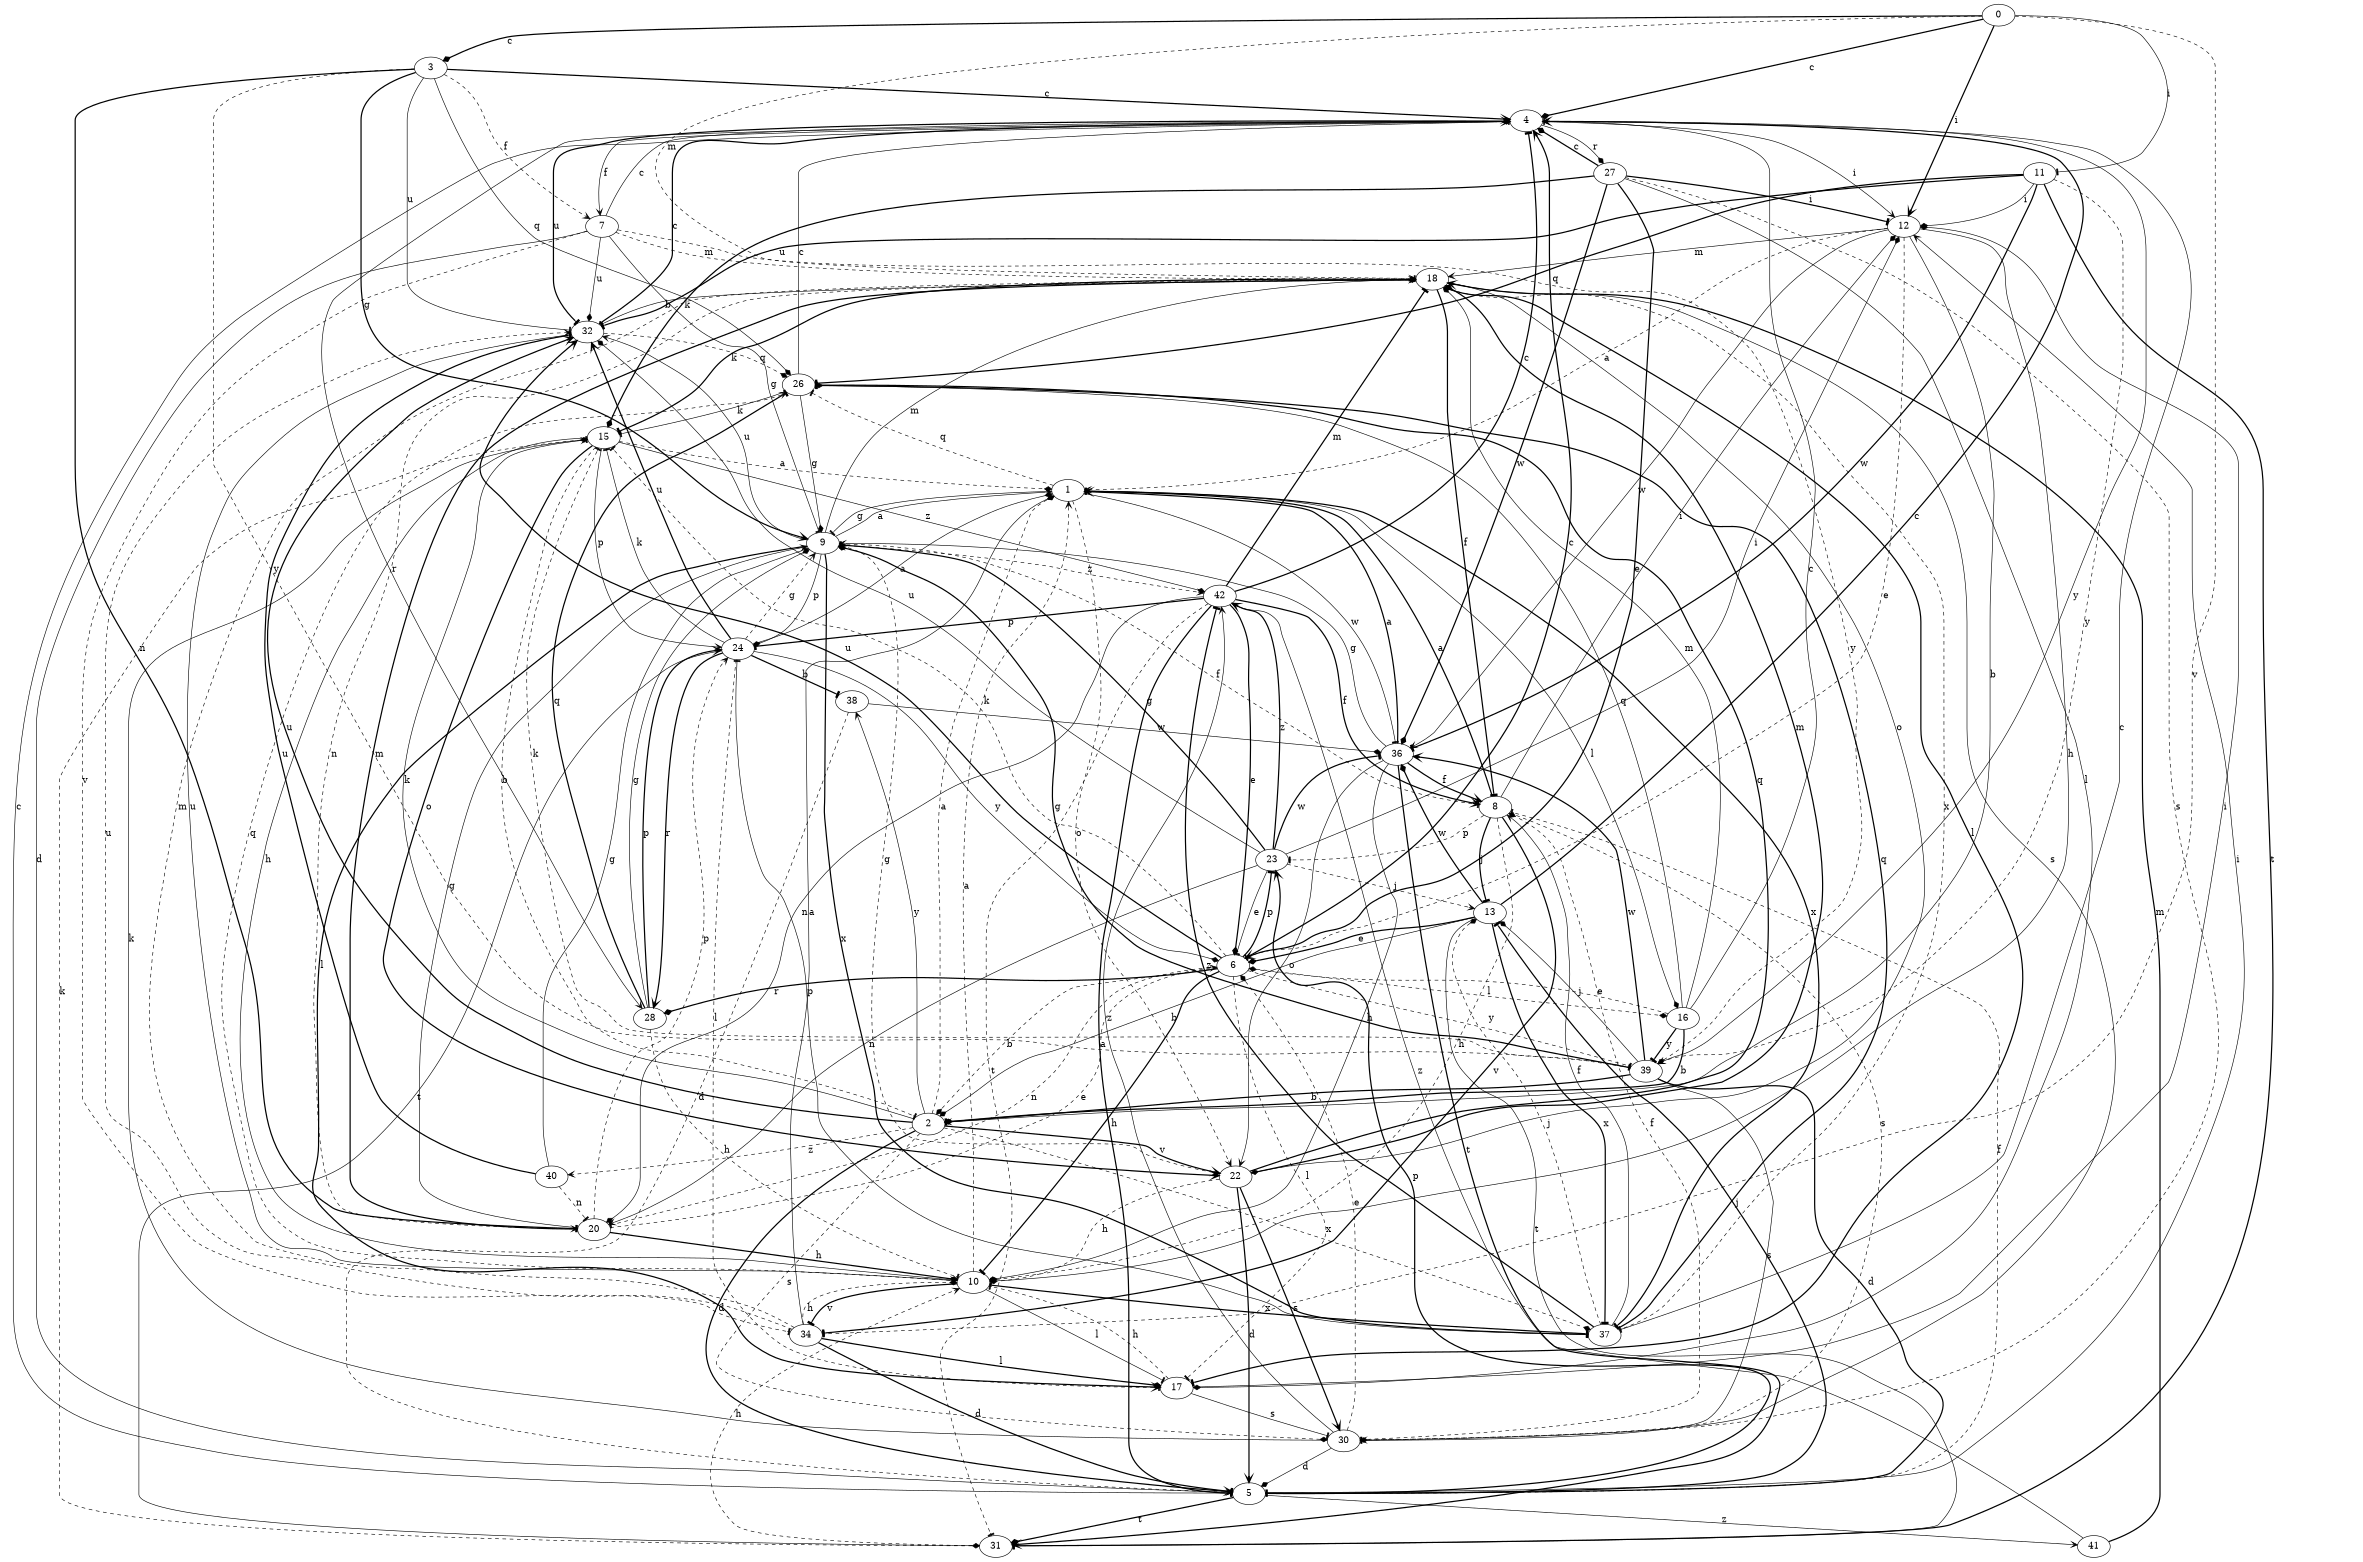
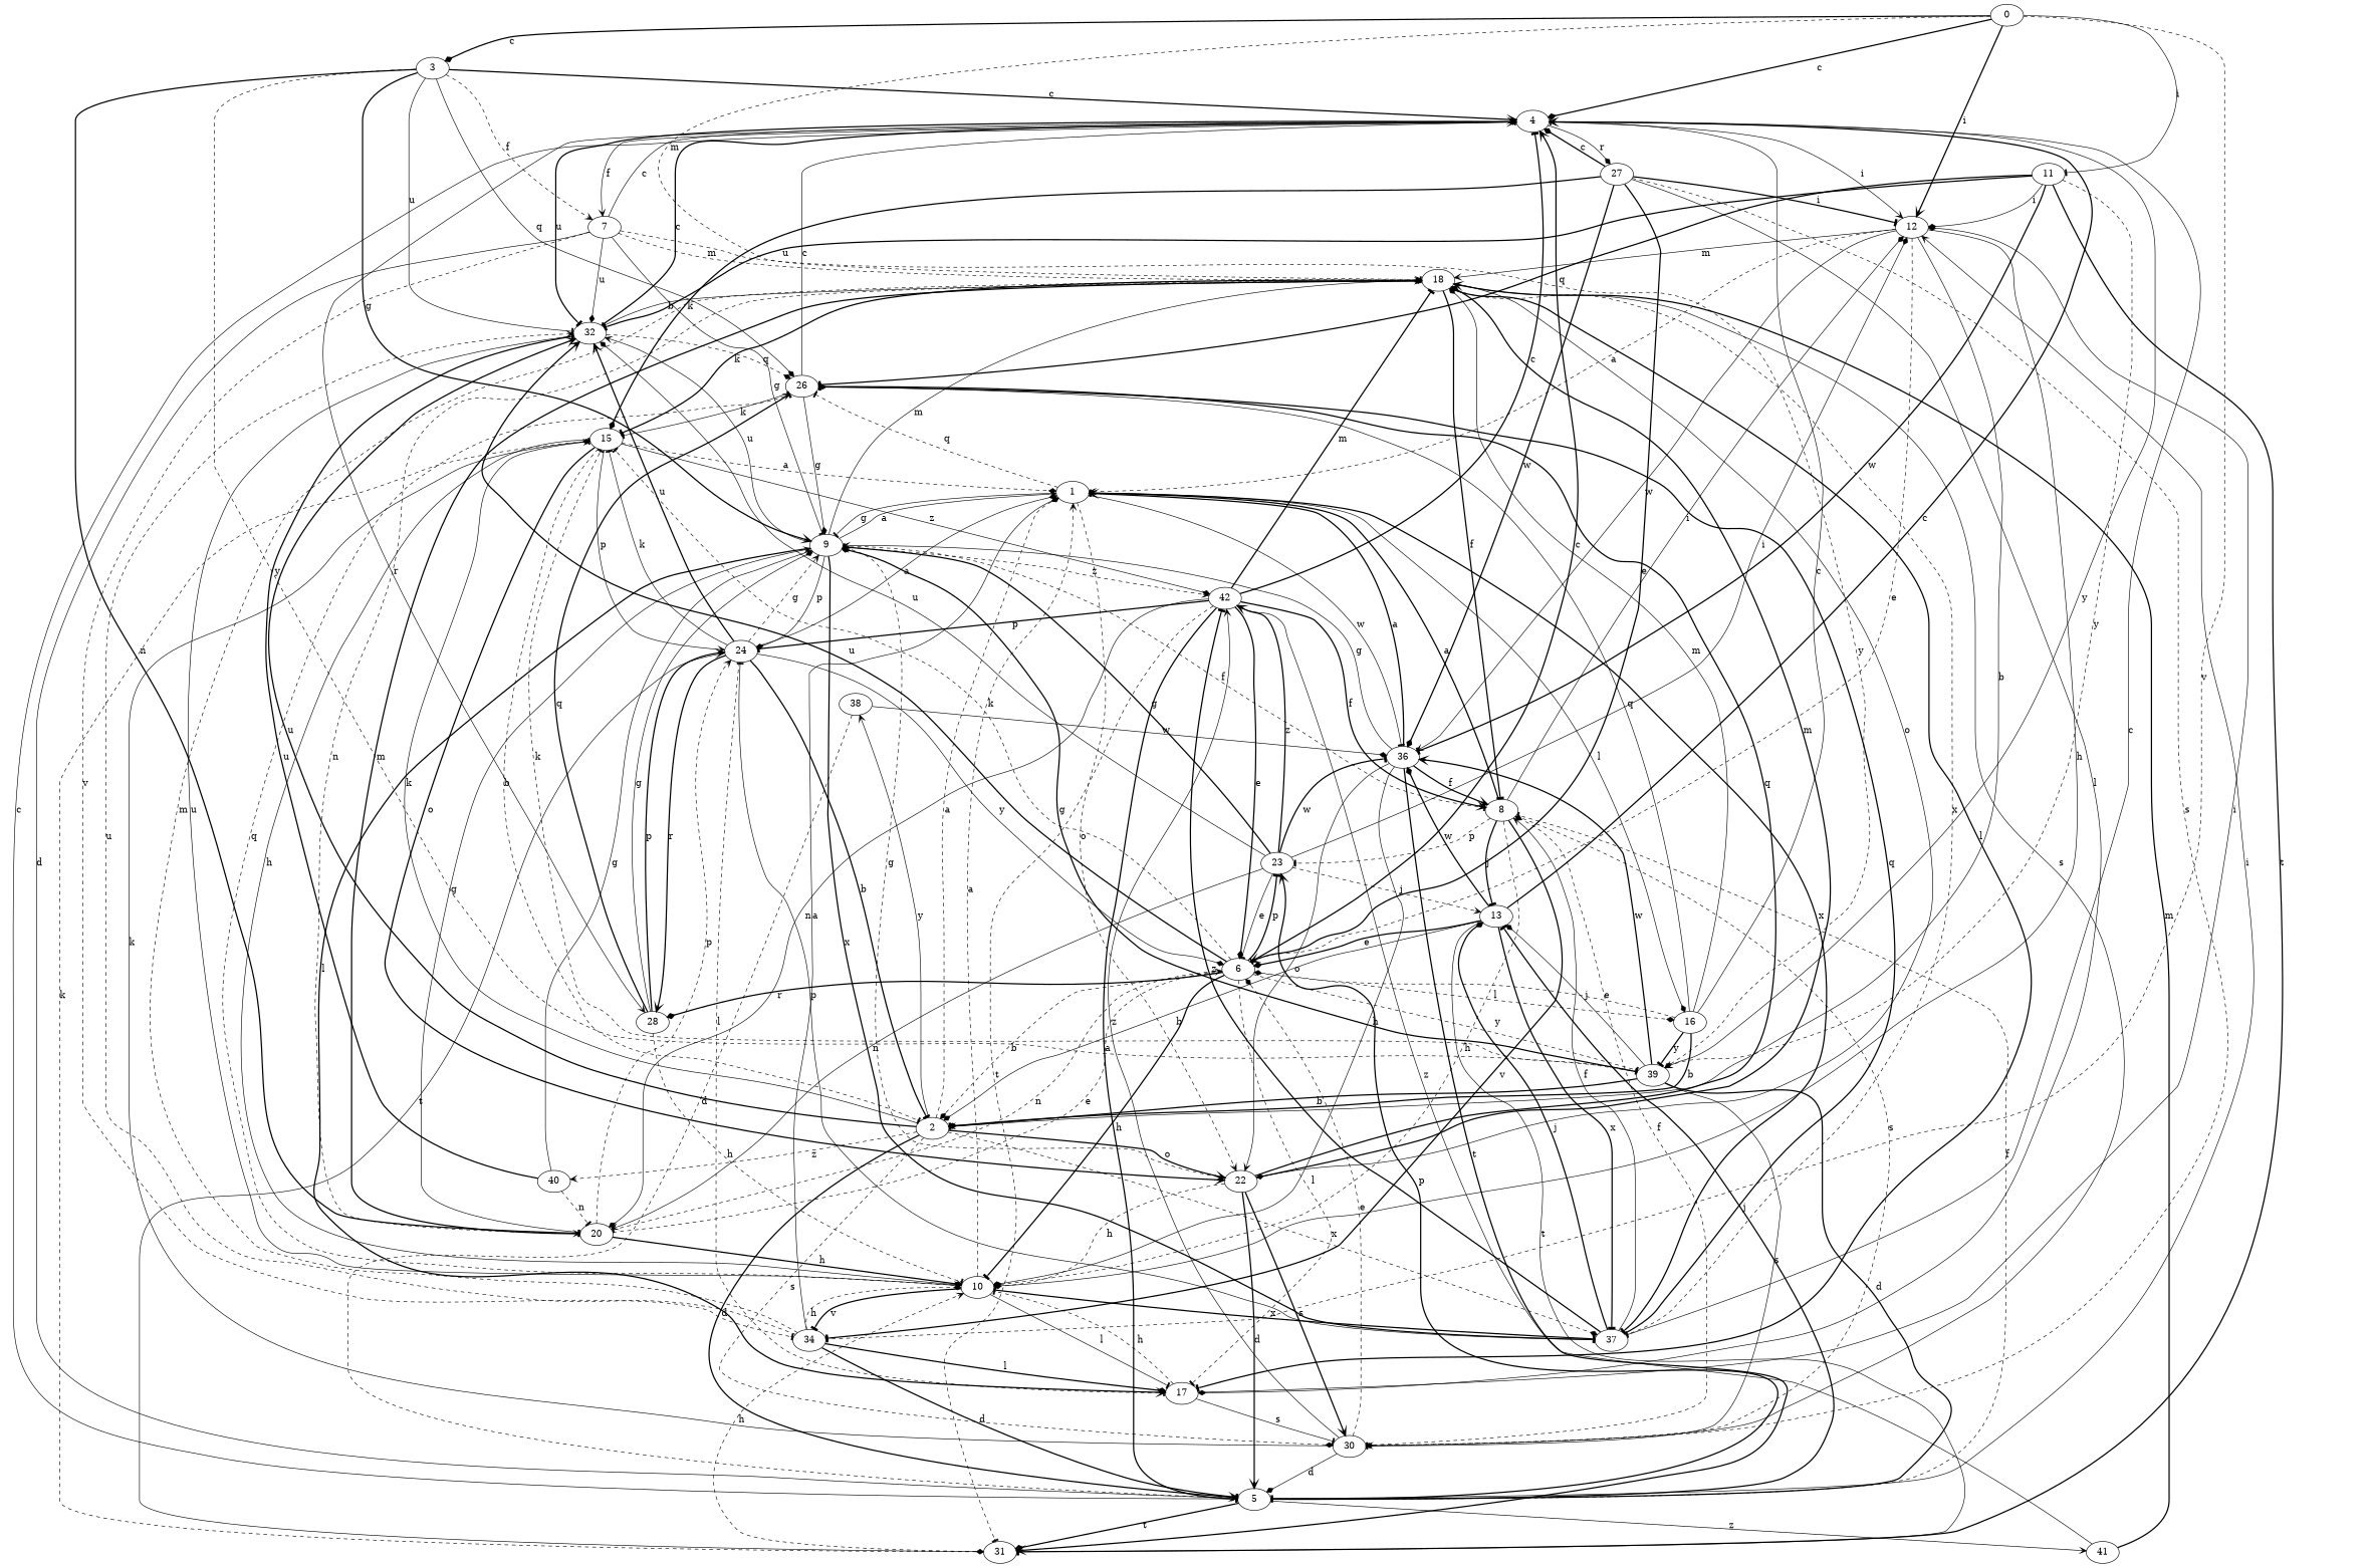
  strict digraph {
    edge [arrowhead=tee style=bold]
    0
    3
    4
    11
    12
    18
    34
    9
    26
    32
    7
    20
    39
    27
    28
    36
    31
    1
    2
    6
    10
    22
    37
    15
    30
    8
    17
    5
    16
    24
    42
    13
    38
    40
    23
    41
    0 -> 3 [arrowhead=diamond label=c]
    0 -> 4 [arrowhead=diamond label=c]
    0 -> 11 [label=i style=solid]
    0 -> 12 [arrowhead=vee label=i]
    0 -> 18 [arrowhead=vee label=m style=dashed]
    0 -> 34 [label=v style=dashed]
    3 -> 4 [arrowhead=vee label=c]
    3 -> 9 [arrowhead=vee label=g]
    3 -> 26 [arrowhead=diamond label=q style=solid]
    3 -> 32 [label=u style=solid]
    3 -> 7 [arrowhead=vee label=f style=dashed]
    3 -> 20 [label=n]
    3 -> 39 [label=y style=dashed]
    4 -> 12 [arrowhead=vee label=i style=solid]
    4 -> 32 [label=u]
    4 -> 7 [arrowhead=vee label=f style=solid]
    4 -> 39 [arrowhead=vee label=y style=solid]
    4 -> 27 [arrowhead=diamond label=r style=solid]
    4 -> 28 [arrowhead=vee label=r style=solid]
    11 -> 12 [arrowhead=diamond label=i style=solid]
    11 -> 26 [label=q]
    11 -> 32 [label=u]
    11 -> 39 [arrowhead=vee label=y style=dashed]
    11 -> 36 [label=w]
    11 -> 31 [label=t]
    12 -> 18 [arrowhead=vee label=m style=solid]
    12 -> 36 [arrowhead=vee label=w style=solid]
    12 -> 1 [arrowhead=vee label=a style=dashed]
    12 -> 2 [arrowhead=vee label=b style=solid]
    12 -> 6 [label=e style=dashed]
    12 -> 10 [label=h style=solid]
    18 -> 32 [label=b style=solid]
    18 -> 20 [arrowhead=vee label=n style=dashed]
    18 -> 22 [arrowhead=diamond label=o style=solid]
    18 -> 37 [label=x style=dashed]
    18 -> 15 [label=k]
    18 -> 30 [arrowhead=vee label=s style=solid]
    18 -> 8 [label=f]
    18 -> 17 [label=l]
    34 -> 18 [arrowhead=vee label=m style=dashed]
    34 -> 32 [arrowhead=vee label=u style=dashed]
    34 -> 1 [arrowhead=diamond label=a style=solid]
    34 -> 10 [arrowhead=diamond label=h style=dashed]
    34 -> 17 [arrowhead=diamond label=l]
    34 -> 5 [label=d]
    9 -> 18 [arrowhead=vee label=m style=solid]
    9 -> 32 [arrowhead=vee label=u style=solid]
    9 -> 1 [arrowhead=vee label=a style=solid]
    9 -> 37 [label=x]
    9 -> 8 [label=f style=dashed]
    9 -> 17 [arrowhead=vee label=l]
    9 -> 24 [arrowhead=diamond label=p style=solid]
    9 -> 42 [arrowhead=vee label=z style=dashed]
    26 -> 4 [arrowhead=diamond label=c style=solid]
    26 -> 9 [arrowhead=diamond label=g style=solid]
    26 -> 15 [label=k style=solid]
    32 -> 4 [arrowhead=vee label=c]
    32 -> 26 [arrowhead=diamond label=q style=dashed]
    7 -> 4 [label=c style=solid]
    7 -> 18 [label=m style=dashed]
    7 -> 34 [label=v style=dashed]
    7 -> 9 [label=g style=solid]
    7 -> 32 [arrowhead=diamond label=u style=solid]
    7 -> 39 [arrowhead=diamond label=y style=dashed]
    7 -> 5 [arrowhead=vee label=d style=solid]
    20 -> 18 [arrowhead=diamond label=m]
    20 -> 9 [arrowhead=vee label=g style=solid]
    20 -> 6 [arrowhead=vee label=e style=dashed]
    20 -> 10 [arrowhead=diamond label=h]
    20 -> 24 [arrowhead=vee label=p style=dashed]
    39 -> 9 [arrowhead=diamond label=g]
    39 -> 36 [arrowhead=vee label=w]
    39 -> 2 [label=b]
    39 -> 15 [label=k style=dashed]
    39 -> 30 [label=s style=solid]
    39 -> 5 [label=d]
    39 -> 13 [arrowhead=diamond label=j style=solid]
    27 -> 4 [arrowhead=diamond label=c]
    27 -> 12 [label=i]
    27 -> 36 [arrowhead=diamond label=w]
    27 -> 6 [arrowhead=vee label=e]
    27 -> 15 [arrowhead=diamond label=k]
    27 -> 30 [arrowhead=diamond label=s style=dashed]
    27 -> 17 [arrowhead=diamond label=l style=solid]
    28 -> 9 [arrowhead=diamond label=g style=solid]
    28 -> 26 [label=q]
    28 -> 10 [label=h style=dashed]
    28 -> 24 [arrowhead=vee label=p]
    36 -> 9 [arrowhead=vee label=g style=solid]
    36 -> 31 [arrowhead=vee label=t]
    36 -> 1 [arrowhead=vee label=a]
    36 -> 10 [arrowhead=diamond label=h style=solid]
    36 -> 22 [arrowhead=vee label=o style=solid]
    36 -> 8 [arrowhead=vee label=f]
    31 -> 10 [arrowhead=vee label=h style=dashed]
    31 -> 15 [arrowhead=diamond label=k style=dashed]
    1 -> 9 [label=g style=solid]
    1 -> 26 [label=q style=dashed]
    1 -> 36 [label=w style=solid]
    1 -> 22 [arrowhead=vee label=o style=dashed]
    1 -> 37 [label=x]
    1 -> 16 [arrowhead=diamond label=l style=solid]
    2 -> 32 [arrowhead=vee label=u]
    2 -> 1 [arrowhead=diamond label=a style=dashed]
-   2 -> 22 [arrowhead=vee label=v]
+   2 -> 22 [arrowhead=vee label=o]
    2 -> 37 [arrowhead=diamond label=x style=dashed]
    2 -> 15 [arrowhead=vee label=k style=solid]
    2 -> 30 [arrowhead=diamond label=s style=dashed]
    2 -> 5 [arrowhead=vee label=d]
    2 -> 38 [arrowhead=vee label=y style=solid]
    2 -> 40 [arrowhead=vee label=z style=dashed]
    6 -> 4 [arrowhead=vee label=c]
    6 -> 32 [arrowhead=vee label=u]
    6 -> 20 [label=n style=dashed]
    6 -> 39 [label=y style=dashed]
    6 -> 28 [arrowhead=diamond label=r]
    6 -> 2 [arrowhead=diamond label=b style=dashed]
    6 -> 10 [label=h]
    6 -> 15 [label=k style=dashed]
    6 -> 17 [label=l style=dashed]
    6 -> 16 [arrowhead=diamond label=l style=dashed]
    6 -> 23 [label=p]
    10 -> 34 [label=v]
    10 -> 26 [arrowhead=vee label=q style=dashed]
    10 -> 32 [label=u style=solid]
    10 -> 1 [arrowhead=vee label=a style=dashed]
    10 -> 37 [label=x]
    10 -> 17 [label=l style=solid]
    22 -> 18 [arrowhead=diamond label=m]
    22 -> 9 [arrowhead=vee label=g style=dashed]
    22 -> 26 [label=q]
    22 -> 10 [arrowhead=diamond label=h style=dashed]
    22 -> 30 [arrowhead=vee label=s]
    22 -> 5 [arrowhead=vee label=d]
    37 -> 4 [arrowhead=vee label=c style=solid]
    37 -> 26 [label=q]
    37 -> 8 [arrowhead=vee label=f style=solid]
    37 -> 24 [label=p style=solid]
    37 -> 42 [label=z]
-   37 -> 13 [arrowhead=diamond label=j style=dashed]
+   37 -> 13 [arrowhead=diamond label=j]
    15 -> 1 [arrowhead=diamond label=a style=dashed]
    15 -> 2 [label=b style=dashed]
    15 -> 10 [arrowhead=vee label=h style=solid]
    15 -> 22 [arrowhead=vee label=o]
    15 -> 24 [arrowhead=vee label=p style=solid]
    15 -> 42 [arrowhead=diamond label=z style=solid]
    30 -> 6 [arrowhead=diamond label=e style=dashed]
    30 -> 15 [label=k style=solid]
    30 -> 8 [arrowhead=diamond label=f style=dashed]
    30 -> 5 [arrowhead=diamond label=d style=solid]
    30 -> 42 [arrowhead=vee label=z style=solid]
    8 -> 12 [arrowhead=diamond label=i style=solid]
    8 -> 34 [label=v]
    8 -> 1 [label=a]
    8 -> 10 [arrowhead=diamond label=h style=dashed]
    8 -> 30 [label=s style=dashed]
    8 -> 13 [label=j]
    8 -> 23 [label=p style=dashed]
    17 -> 12 [arrowhead=diamond label=i style=solid]
    17 -> 10 [label=h style=dashed]
    17 -> 30 [label=s style=solid]
    5 -> 4 [arrowhead=diamond label=c style=solid]
    5 -> 12 [arrowhead=vee label=i style=solid]
    5 -> 31 [arrowhead=diamond label=t]
    5 -> 8 [label=f style=dashed]
    5 -> 13 [label=j]
    5 -> 23 [arrowhead=vee label=p]
    5 -> 41 [arrowhead=vee label=z style=solid]
    16 -> 4 [label=c style=solid]
    16 -> 18 [arrowhead=diamond label=m style=solid]
    16 -> 26 [arrowhead=diamond label=q style=solid]
    16 -> 39 [label=y]
    16 -> 2 [arrowhead=diamond label=b]
    16 -> 6 [arrowhead=diamond label=e style=dashed]
    24 -> 9 [arrowhead=vee label=g style=dashed]
    24 -> 32 [arrowhead=vee label=u]
    24 -> 28 [arrowhead=vee label=r]
    24 -> 31 [arrowhead=diamond label=t style=solid]
    24 -> 1 [arrowhead=diamond label=a style=solid]
-   24 -> 38 [label=b]
+   24 -> 2 [label=b]
    24 -> 6 [arrowhead=diamond label=y style=solid]
    24 -> 15 [label=k style=solid]
    24 -> 17 [label=l style=dashed]
    42 -> 4 [label=c]
    42 -> 18 [label=m]
    42 -> 20 [arrowhead=diamond label=n style=solid]
    42 -> 31 [label=t style=dashed]
    42 -> 6 [arrowhead=diamond label=e]
    42 -> 8 [arrowhead=vee label=f]
    42 -> 5 [label=a]
    42 -> 24 [label=p]
    13 -> 4 [arrowhead=vee label=c]
    13 -> 36 [arrowhead=diamond label=w]
    13 -> 31 [label=t style=solid]
    13 -> 2 [arrowhead=diamond label=b style=solid]
    13 -> 6 [arrowhead=diamond label=e]
    13 -> 37 [label=x]
    38 -> 36 [arrowhead=diamond label=w style=solid]
    38 -> 5 [label=d style=dashed]
    40 -> 9 [arrowhead=vee label=g style=solid]
    40 -> 32 [label=u]
    40 -> 20 [label=n style=dashed]
    23 -> 12 [arrowhead=diamond label=i style=solid]
    23 -> 9 [label=g]
    23 -> 32 [arrowhead=diamond label=u style=solid]
    23 -> 20 [arrowhead=vee label=n style=solid]
    23 -> 36 [label=w]
    23 -> 6 [label=e style=solid]
    23 -> 42 [arrowhead=vee label=z]
    23 -> 13 [arrowhead=vee label=j style=dashed]
    41 -> 18 [arrowhead=vee label=m]
    41 -> 42 [arrowhead=vee label=z style=solid]
  }
